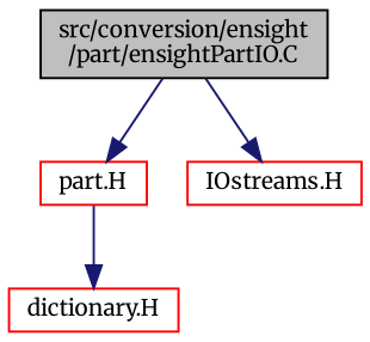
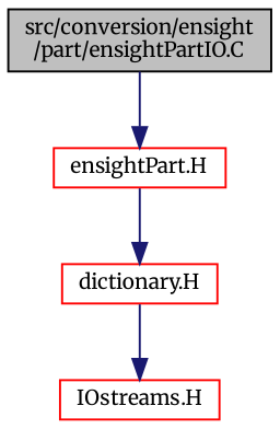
  digraph {
    fontname=Merriweather
    node [color=red fontname=Merriweather fontsize=10 shape=record]
    edge [color=midnightblue fontname=Merriweather fontsize=10 labelfontname=Helvetica labelfontsize=10 style=solid]
    n1 [color=black fillcolor=grey75 fontcolor=black height=0.2 label="src/conversion/ensight\l/part/ensightPartIO.C" style=filled width=0.4]
-   n2 [height=0.2 label="part.H" width=0.4]
+   n2 [height=0.2 label="ensightPart.H" width=0.4]
    n3 [height=0.2 label="IOstreams.H" width=0.4]
    n4 [height=0.2 label="dictionary.H" width=0.4]
    n1 -> n2
-   n1 -> n3
+   n4 -> n3
    n2 -> n4
  }
